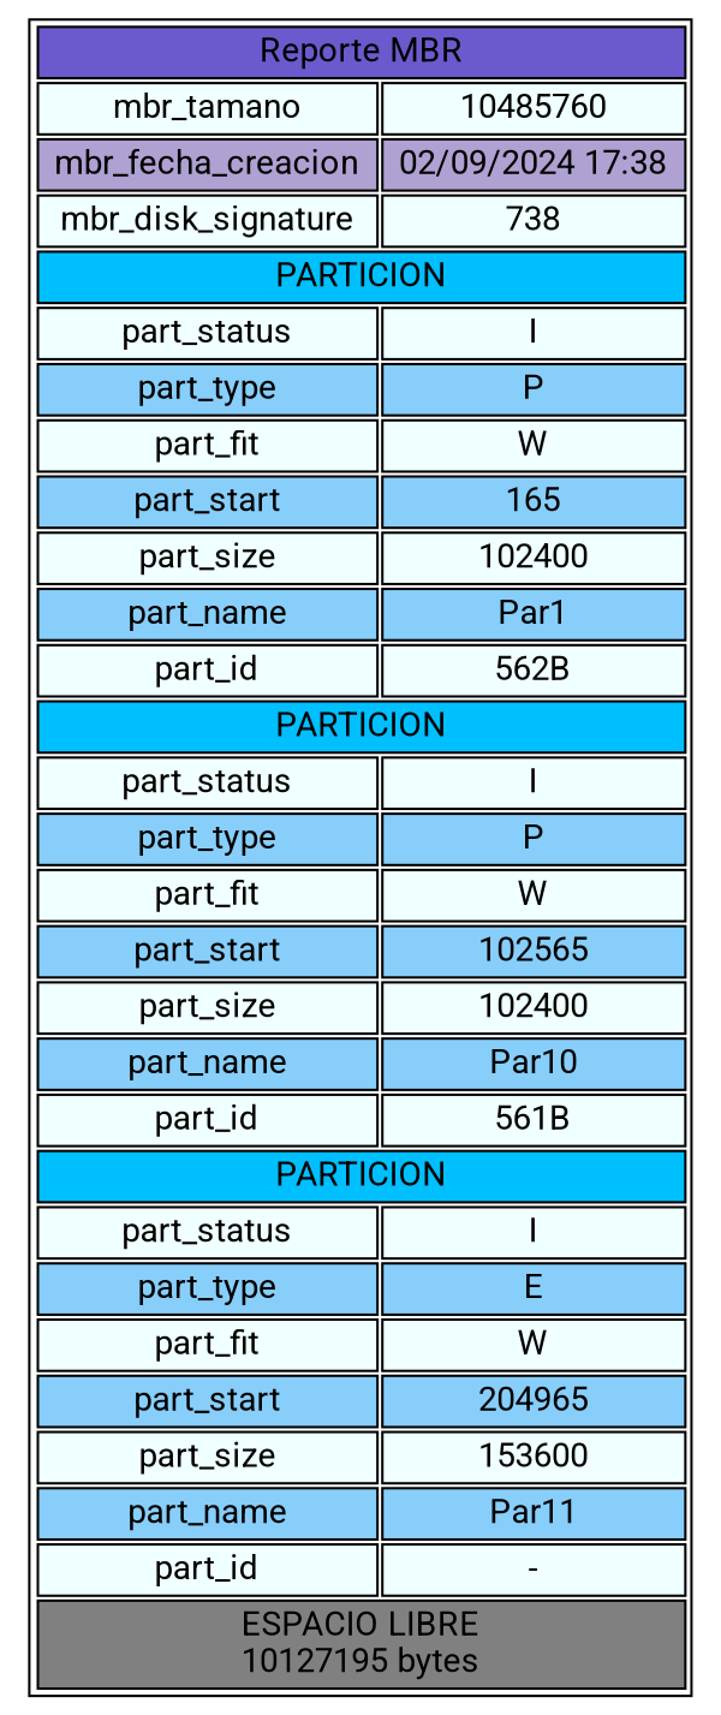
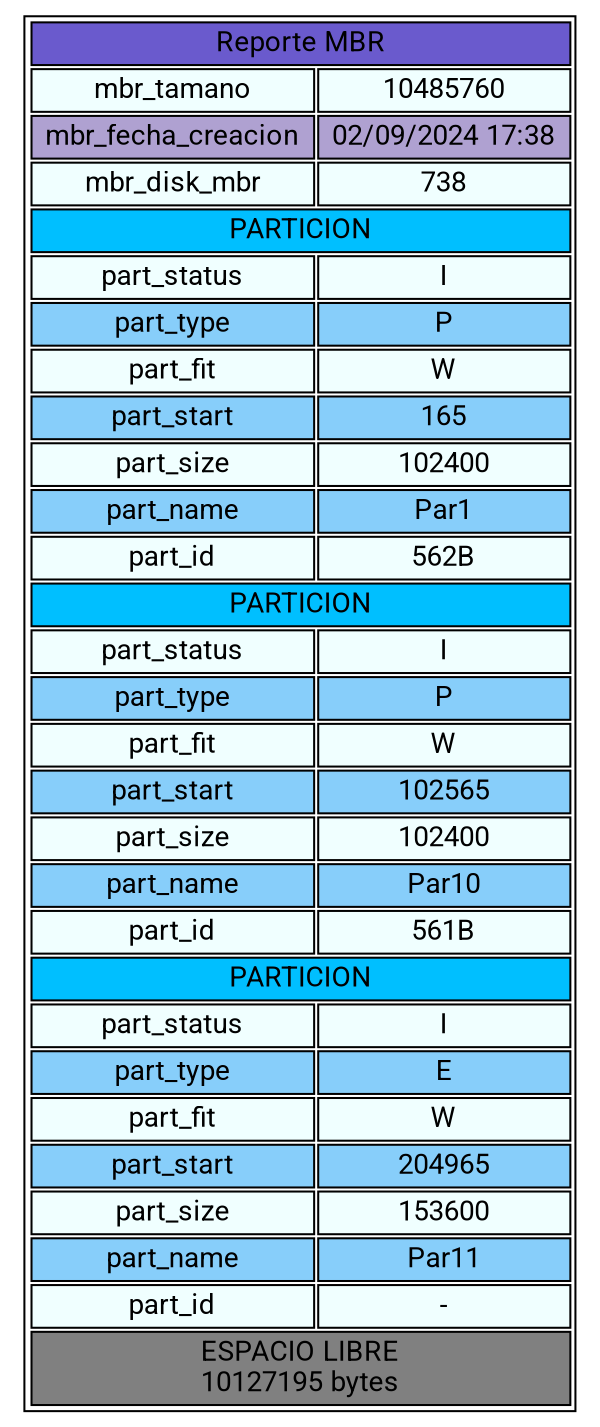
  digraph {
    rankdir=LR
    fontname=Roboto
-   n1 [label=< <table border="1">   <tr>   <td bgcolor='SlateBlue' COLSPAN="2"> Reporte MBR </td>   </tr>   <tr>   <td bgcolor='Azure'> mbr_tamano </td>    <td bgcolor='Azure'> 10485760 </td>   </tr>   <tr>   <td bgcolor='#AFA1D1'> mbr_fecha_creacion </td>    <td bgcolor='#AFA1D1'> 02/09/2024 17:38 </td>   </tr>   <tr>   <td bgcolor='Azure'> mbr_disk_signature </td>    <td bgcolor='Azure'> 738 </td>   </tr>    <tr>   <td bgcolor='DeepSkyBlue' COLSPAN="2"> PARTICION </td>   </tr>   <tr>   <td bgcolor='Azure'> part_status </td>    <td bgcolor='Azure'> I </td>   </tr>   <tr>   <td bgcolor='LightSkyBlue'> part_type </td>    <td bgcolor='LightSkyBlue'> P </td>   </tr>   <tr>   <td bgcolor='Azure'> part_fit </td>    <td bgcolor='Azure'> W </td>   </tr>   <tr>   <td bgcolor='LightSkyBlue'> part_start </td>    <td bgcolor='LightSkyBlue'> 165 </td>   </tr>   <tr>   <td bgcolor='Azure'> part_size </td>    <td bgcolor='Azure'> 102400 </td>   </tr>   <tr>   <td bgcolor='LightSkyBlue'> part_name </td>    <td bgcolor='LightSkyBlue'> Par1 </td>   </tr>   <tr>   <td bgcolor='Azure'> part_id </td>    <td bgcolor='Azure'> 562B </td>   </tr>   <tr>   <td bgcolor='DeepSkyBlue' COLSPAN="2"> PARTICION </td>   </tr>   <tr>   <td bgcolor='Azure'> part_status </td>    <td bgcolor='Azure'> I </td>   </tr>   <tr>   <td bgcolor='LightSkyBlue'> part_type </td>    <td bgcolor='LightSkyBlue'> P </td>   </tr>   <tr>   <td bgcolor='Azure'> part_fit </td>    <td bgcolor='Azure'> W </td>   </tr>   <tr>   <td bgcolor='LightSkyBlue'> part_start </td>    <td bgcolor='LightSkyBlue'> 102565 </td>   </tr>   <tr>   <td bgcolor='Azure'> part_size </td>    <td bgcolor='Azure'> 102400 </td>   </tr>   <tr>   <td bgcolor='LightSkyBlue'> part_name </td>    <td bgcolor='LightSkyBlue'> Par10 </td>   </tr>   <tr>   <td bgcolor='Azure'> part_id </td>    <td bgcolor='Azure'> 561B </td>   </tr>   <tr>   <td bgcolor='DeepSkyBlue' COLSPAN="2"> PARTICION </td>   </tr>   <tr>   <td bgcolor='Azure'> part_status </td>    <td bgcolor='Azure'> I </td>   </tr>   <tr>   <td bgcolor='LightSkyBlue'> part_type </td>    <td bgcolor='LightSkyBlue'> E </td>   </tr>   <tr>   <td bgcolor='Azure'> part_fit </td>    <td bgcolor='Azure'> W </td>   </tr>   <tr>   <td bgcolor='LightSkyBlue'> part_start </td>    <td bgcolor='LightSkyBlue'> 204965 </td>   </tr>   <tr>   <td bgcolor='Azure'> part_size </td>    <td bgcolor='Azure'> 153600 </td>   </tr>   <tr>   <td bgcolor='LightSkyBlue'> part_name </td>    <td bgcolor='LightSkyBlue'> Par11 </td>   </tr>   <tr>   <td bgcolor='Azure'> part_id </td>    <td bgcolor='Azure'> - </td>   </tr>   <tr>   <td bgcolor='#808080' COLSPAN="2"> ESPACIO LIBRE <br/> 10127195 bytes </td>   </tr>  </table> > shape=none fontname=Roboto]
+   n1 [label=< <table border="1">   <tr>   <td bgcolor='SlateBlue' COLSPAN="2"> Reporte MBR </td>   </tr>   <tr>   <td bgcolor='Azure'> mbr_tamano </td>    <td bgcolor='Azure'> 10485760 </td>   </tr>   <tr>   <td bgcolor='#AFA1D1'> mbr_fecha_creacion </td>    <td bgcolor='#AFA1D1'> 02/09/2024 17:38 </td>   </tr>   <tr>   <td bgcolor='Azure'> mbr_disk_mbr </td>    <td bgcolor='Azure'> 738 </td>   </tr>    <tr>   <td bgcolor='DeepSkyBlue' COLSPAN="2"> PARTICION </td>   </tr>   <tr>   <td bgcolor='Azure'> part_status </td>    <td bgcolor='Azure'> I </td>   </tr>   <tr>   <td bgcolor='LightSkyBlue'> part_type </td>    <td bgcolor='LightSkyBlue'> P </td>   </tr>   <tr>   <td bgcolor='Azure'> part_fit </td>    <td bgcolor='Azure'> W </td>   </tr>   <tr>   <td bgcolor='LightSkyBlue'> part_start </td>    <td bgcolor='LightSkyBlue'> 165 </td>   </tr>   <tr>   <td bgcolor='Azure'> part_size </td>    <td bgcolor='Azure'> 102400 </td>   </tr>   <tr>   <td bgcolor='LightSkyBlue'> part_name </td>    <td bgcolor='LightSkyBlue'> Par1 </td>   </tr>   <tr>   <td bgcolor='Azure'> part_id </td>    <td bgcolor='Azure'> 562B </td>   </tr>   <tr>   <td bgcolor='DeepSkyBlue' COLSPAN="2"> PARTICION </td>   </tr>   <tr>   <td bgcolor='Azure'> part_status </td>    <td bgcolor='Azure'> I </td>   </tr>   <tr>   <td bgcolor='LightSkyBlue'> part_type </td>    <td bgcolor='LightSkyBlue'> P </td>   </tr>   <tr>   <td bgcolor='Azure'> part_fit </td>    <td bgcolor='Azure'> W </td>   </tr>   <tr>   <td bgcolor='LightSkyBlue'> part_start </td>    <td bgcolor='LightSkyBlue'> 102565 </td>   </tr>   <tr>   <td bgcolor='Azure'> part_size </td>    <td bgcolor='Azure'> 102400 </td>   </tr>   <tr>   <td bgcolor='LightSkyBlue'> part_name </td>    <td bgcolor='LightSkyBlue'> Par10 </td>   </tr>   <tr>   <td bgcolor='Azure'> part_id </td>    <td bgcolor='Azure'> 561B </td>   </tr>   <tr>   <td bgcolor='DeepSkyBlue' COLSPAN="2"> PARTICION </td>   </tr>   <tr>   <td bgcolor='Azure'> part_status </td>    <td bgcolor='Azure'> I </td>   </tr>   <tr>   <td bgcolor='LightSkyBlue'> part_type </td>    <td bgcolor='LightSkyBlue'> E </td>   </tr>   <tr>   <td bgcolor='Azure'> part_fit </td>    <td bgcolor='Azure'> W </td>   </tr>   <tr>   <td bgcolor='LightSkyBlue'> part_start </td>    <td bgcolor='LightSkyBlue'> 204965 </td>   </tr>   <tr>   <td bgcolor='Azure'> part_size </td>    <td bgcolor='Azure'> 153600 </td>   </tr>   <tr>   <td bgcolor='LightSkyBlue'> part_name </td>    <td bgcolor='LightSkyBlue'> Par11 </td>   </tr>   <tr>   <td bgcolor='Azure'> part_id </td>    <td bgcolor='Azure'> - </td>   </tr>   <tr>   <td bgcolor='#808080' COLSPAN="2"> ESPACIO LIBRE <br/> 10127195 bytes </td>   </tr>  </table> > shape=none fontname=Roboto]
  }
